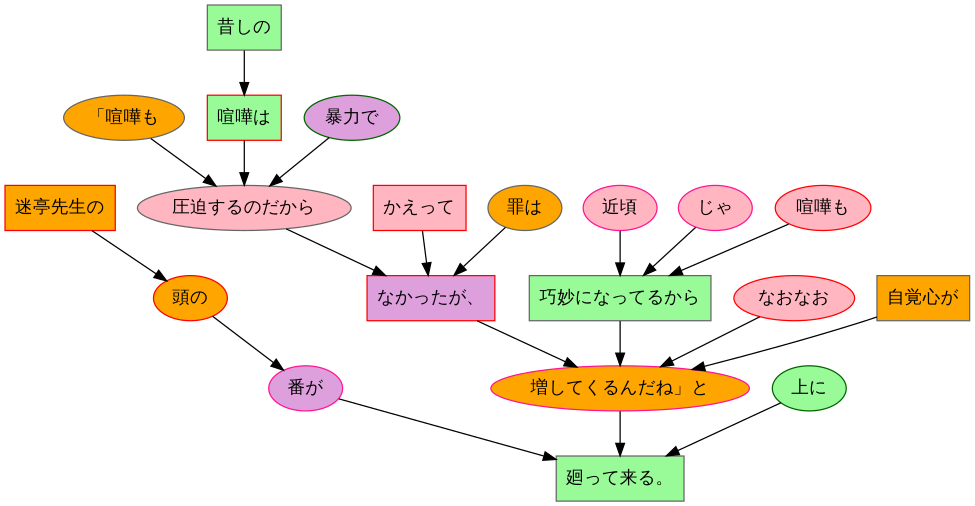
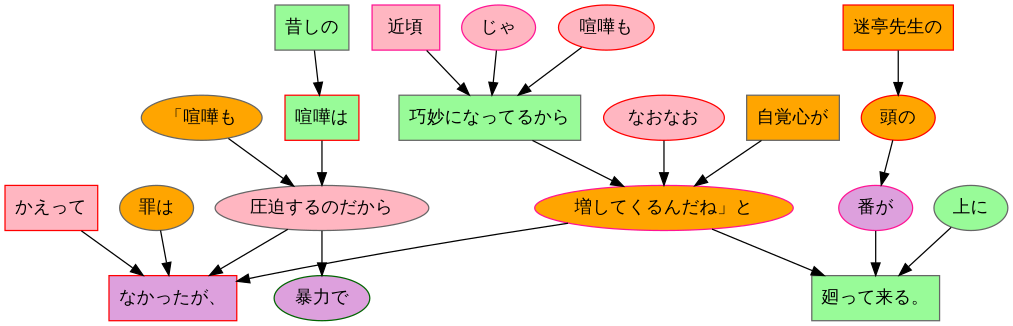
  digraph {
    node [color=gray40 fillcolor=orange shape=ellipse style=filled]
    n1 [label="「喧嘩も"]
    n2 [fillcolor=lightpink label="圧迫するのだから"]
    n3 [color=red fillcolor=plum label="なかったが、" shape=box]
    n4 [fillcolor=palegreen label="昔しの" shape=box]
    n5 [color=red fillcolor=palegreen label="喧嘩は" shape=box]
    n6 [color=darkgreen fillcolor=plum label="暴力で"]
    n7 [color=deeppink label="増してくるんだね」と"]
    n8 [color=red fillcolor=lightpink label="かえって" shape=box]
    n9 [label="罪は"]
    n10 [fillcolor=palegreen label="廻って来る。" shape=box]
-   n11 [color=deeppink fillcolor=lightpink label="近頃"]
+   n11 [color=deeppink fillcolor=lightpink label="近頃" shape=box]
    n12 [fillcolor=palegreen label="巧妙になってるから" shape=box]
    n13 [color=deeppink fillcolor=lightpink label="じゃ"]
    n14 [color=red fillcolor=lightpink label="喧嘩も"]
    n15 [color=red fillcolor=lightpink label="なおなお"]
    n16 [label="自覚心が" shape=box]
    n17 [color=deeppink fillcolor=plum label="番が"]
    n18 [color=red label="迷亭先生の" shape=box]
    n19 [color=red label="頭の"]
-   n20 [color=darkgreen fillcolor=palegreen label="上に"]
+   n20 [fillcolor=palegreen label="上に"]
    n1 -> n2
    n2 -> n3
-   n3 -> n7
+   n7 -> n3
    n4 -> n5
    n5 -> n2
-   n6 -> n2
+   n2 -> n6
    n7 -> n10
    n8 -> n3
    n9 -> n3
    n11 -> n12
    n12 -> n7
    n13 -> n12
    n14 -> n12
    n15 -> n7
    n16 -> n7
    n17 -> n10
    n18 -> n19
    n19 -> n17
    n20 -> n10
  }
